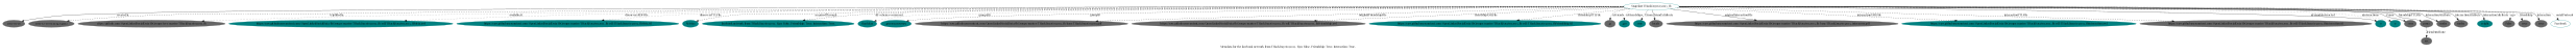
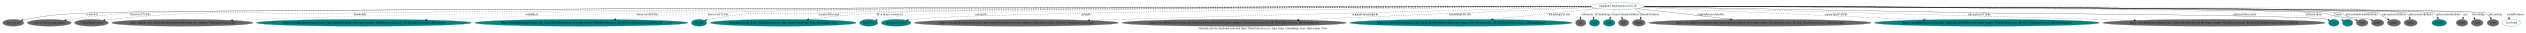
  digraph {
    fontname="Playfair Display"
    label="Metadata for the facebook network from THackDay26032013 . Ego: False. Friendship: True. Interaction: True."
    node [color=gray40 fontname="Playfair Display" style=filled]
    edge [fontname="Playfair Display" style=dashed]
    n1 [label="2013-03-26"]
    "Snapshot THackDay26032013_fb" [color=teal style=""]
    n3 [label="2015-12-10 03:32:14.043352"]
+   n4 [label=THackDay26032013]
    n5 [label="https://github.com/OpenLinkedSocialData/fbGroups/tree/master/THackDay26032013_fb"]
    n6 [color=teal label="https://raw.githubusercontent.com/OpenLinkedSocialData/fbGroups/master/THackDay26032013_fb/rdf/THackDay26032013_fbMeta.owl"]
    n7 [color=teal label="https://raw.githubusercontent.com/OpenLinkedSocialData/fbGroups/master/THackDay26032013_fb/rdf/THackDay26032013_fbMeta.ttl"]
    n8 [color=teal label=Netvizz]
    n9 [color=teal label="facebook network from THackDay26032013 . Ego: False. Friendship: True. Interaction: True."]
    n10 [color=teal label=thackday]
    n11 [color=teal label=482669121788679]
    n12 [label="https://raw.githubusercontent.com/OpenLinkedSocialData/fbGroups/master/THackDay26032013_fb/base/THackDay26032013.gdf"]
    n13 [label="https://raw.githubusercontent.com/OpenLinkedSocialData/fbGroups/master/THackDay26032013_fb/rdf/THackDay26032013_fbFriendship.owl"]
    n14 [color=teal label="https://raw.githubusercontent.com/OpenLinkedSocialData/fbGroups/master/THackDay26032013_fb/rdf/THackDay26032013_fbFriendship.ttl"]
    n15 [label=45]
    n16 [color=teal label=420]
    n17 [color=teal label=True]
    n18 [label=sex]
    n19 [label=locale]
    n20 [label="https://raw.githubusercontent.com/OpenLinkedSocialData/fbGroups/master/THackDay26032013_fb/base/THackDay26032013_interacoes.gdf"]
    n21 [color=teal label="https://raw.githubusercontent.com/OpenLinkedSocialData/fbGroups/master/THackDay26032013_fb/rdf/THackDay26032013_fbInteraction.owl"]
    n22 [label="https://raw.githubusercontent.com/OpenLinkedSocialData/fbGroups/master/THackDay26032013_fb/rdf/THackDay26032013_fbInteraction.ttl"]
    n23 [color=teal label=0]
    n24 [color=teal label=0]
    n25 [label=True]
    n26 [label=posts]
    n27 [label=node1]
    n28 [label=node5]
    n29 [color=teal label=weight]
    n30 [label=False]
    n31 [label=True]
    n32 [label=True]
    Facebook [color=teal style=""]
    "Snapshot THackDay26032013_fb" -> n1 [label=createdAt style=solid]
-   "Snapshot THackDay26032013_fb" -> n3 [label=triplifiedIn]
+   "Snapshot THackDay26032013_fb" -> n3 [label=discoveryTTLFile]
+   "Snapshot THackDay26032013_fb" -> n4 [label=donatedBy]
    "Snapshot THackDay26032013_fb" -> n5 [label=availableAt style=dotted]
    "Snapshot THackDay26032013_fb" -> n6 [label=discorveryRDFFile style=dotted]
    "Snapshot THackDay26032013_fb" -> n7 [label=discoveryTTLFile style=dotted]
    "Snapshot THackDay26032013_fb" -> n8 [label=acquiredThrough]
    "Snapshot THackDay26032013_fb" -> n9 [label="rdf-schema#comment"]
    "Snapshot THackDay26032013_fb" -> n10 [label=groupSID style=dotted]
    "Snapshot THackDay26032013_fb" -> n11 [label=groupID]
    "Snapshot THackDay26032013_fb" -> n12 [label=originalFriendshipFile]
    "Snapshot THackDay26032013_fb" -> n13 [label=friendshipXMLFile]
    "Snapshot THackDay26032013_fb" -> n14 [label=friendshipTTLFile]
    "Snapshot THackDay26032013_fb" -> n15 [label=nFriends]
    "Snapshot THackDay26032013_fb" -> n16 [label=nFriendships style=dotted]
    "Snapshot THackDay26032013_fb" -> n17 [label=fAnon]
-   n26 -> n18 [label=friendAttribute]
+   "Snapshot THackDay26032013_fb" -> n18 [label=friendAttribute]
    "Snapshot THackDay26032013_fb" -> n19 [label=friendAttribute style=solid]
    "Snapshot THackDay26032013_fb" -> n20 [label=originalInteractionFile style=solid]
    "Snapshot THackDay26032013_fb" -> n21 [label=interactionXMLFile]
    "Snapshot THackDay26032013_fb" -> n22 [label=interactionTTLFile]
    "Snapshot THackDay26032013_fb" -> n23 [label=nFriendsInteracted style=solid]
    "Snapshot THackDay26032013_fb" -> n24 [label=nInteractions style=dotted]
    "Snapshot THackDay26032013_fb" -> n25 [label=iAnon style=solid]
-   "Snapshot THackDay26032013_fb" -> n26 [label=friendshipTTLFile style=solid]
+   "Snapshot THackDay26032013_fb" -> n26 [label=interactionFriendAttribute style=solid]
    "Snapshot THackDay26032013_fb" -> n27 [label=interactionAttribute style=solid]
    "Snapshot THackDay26032013_fb" -> n28 [label=interactionAttribute style=solid]
    "Snapshot THackDay26032013_fb" -> n29 [label=interactionAttribute style=solid]
    "Snapshot THackDay26032013_fb" -> n30 [label=ego style=dotted]
    "Snapshot THackDay26032013_fb" -> n31 [label=friendship style=dotted]
    "Snapshot THackDay26032013_fb" -> n32 [label=interaction style=solid]
    "Snapshot THackDay26032013_fb" -> Facebook [label=socialProtocol style=dotted]
  }
